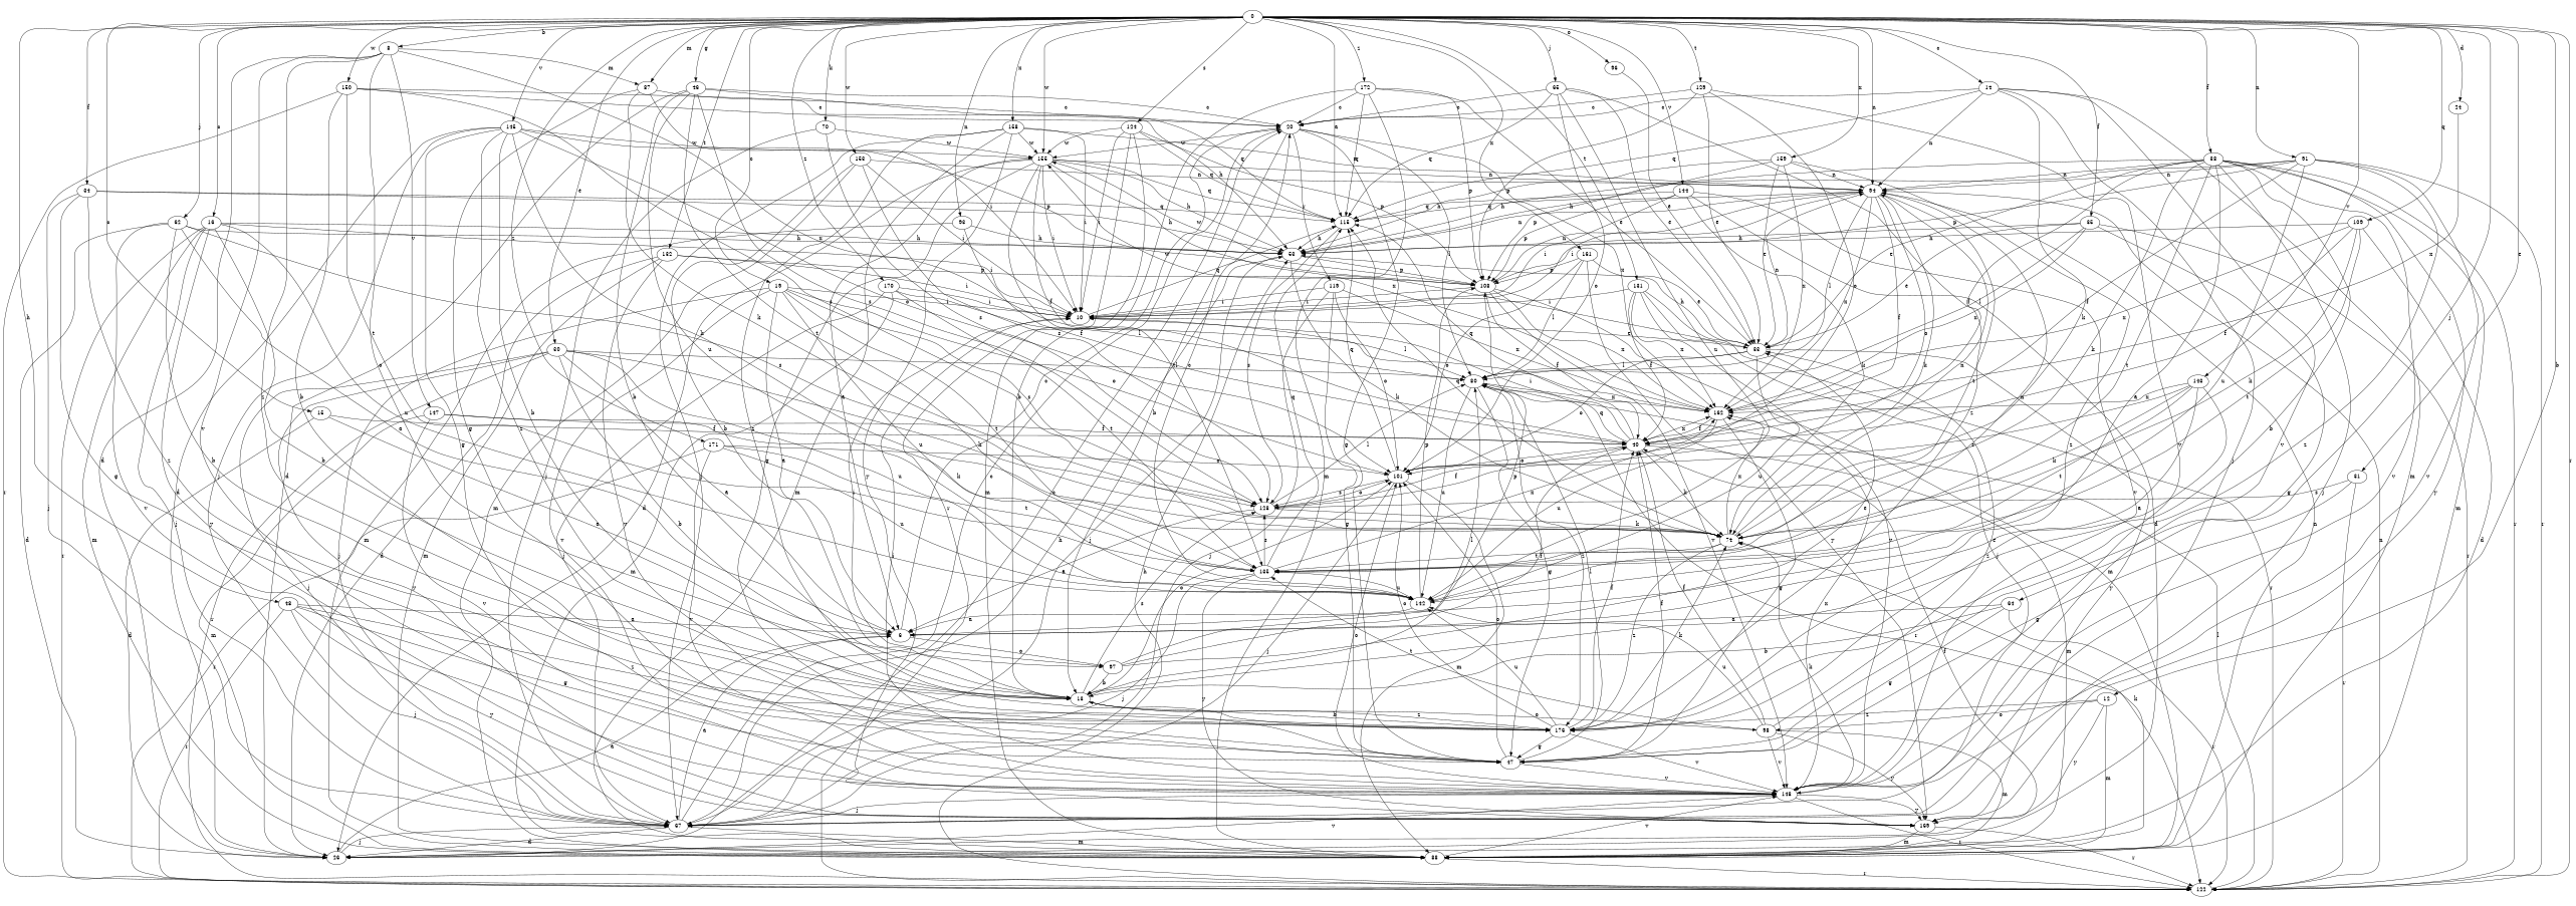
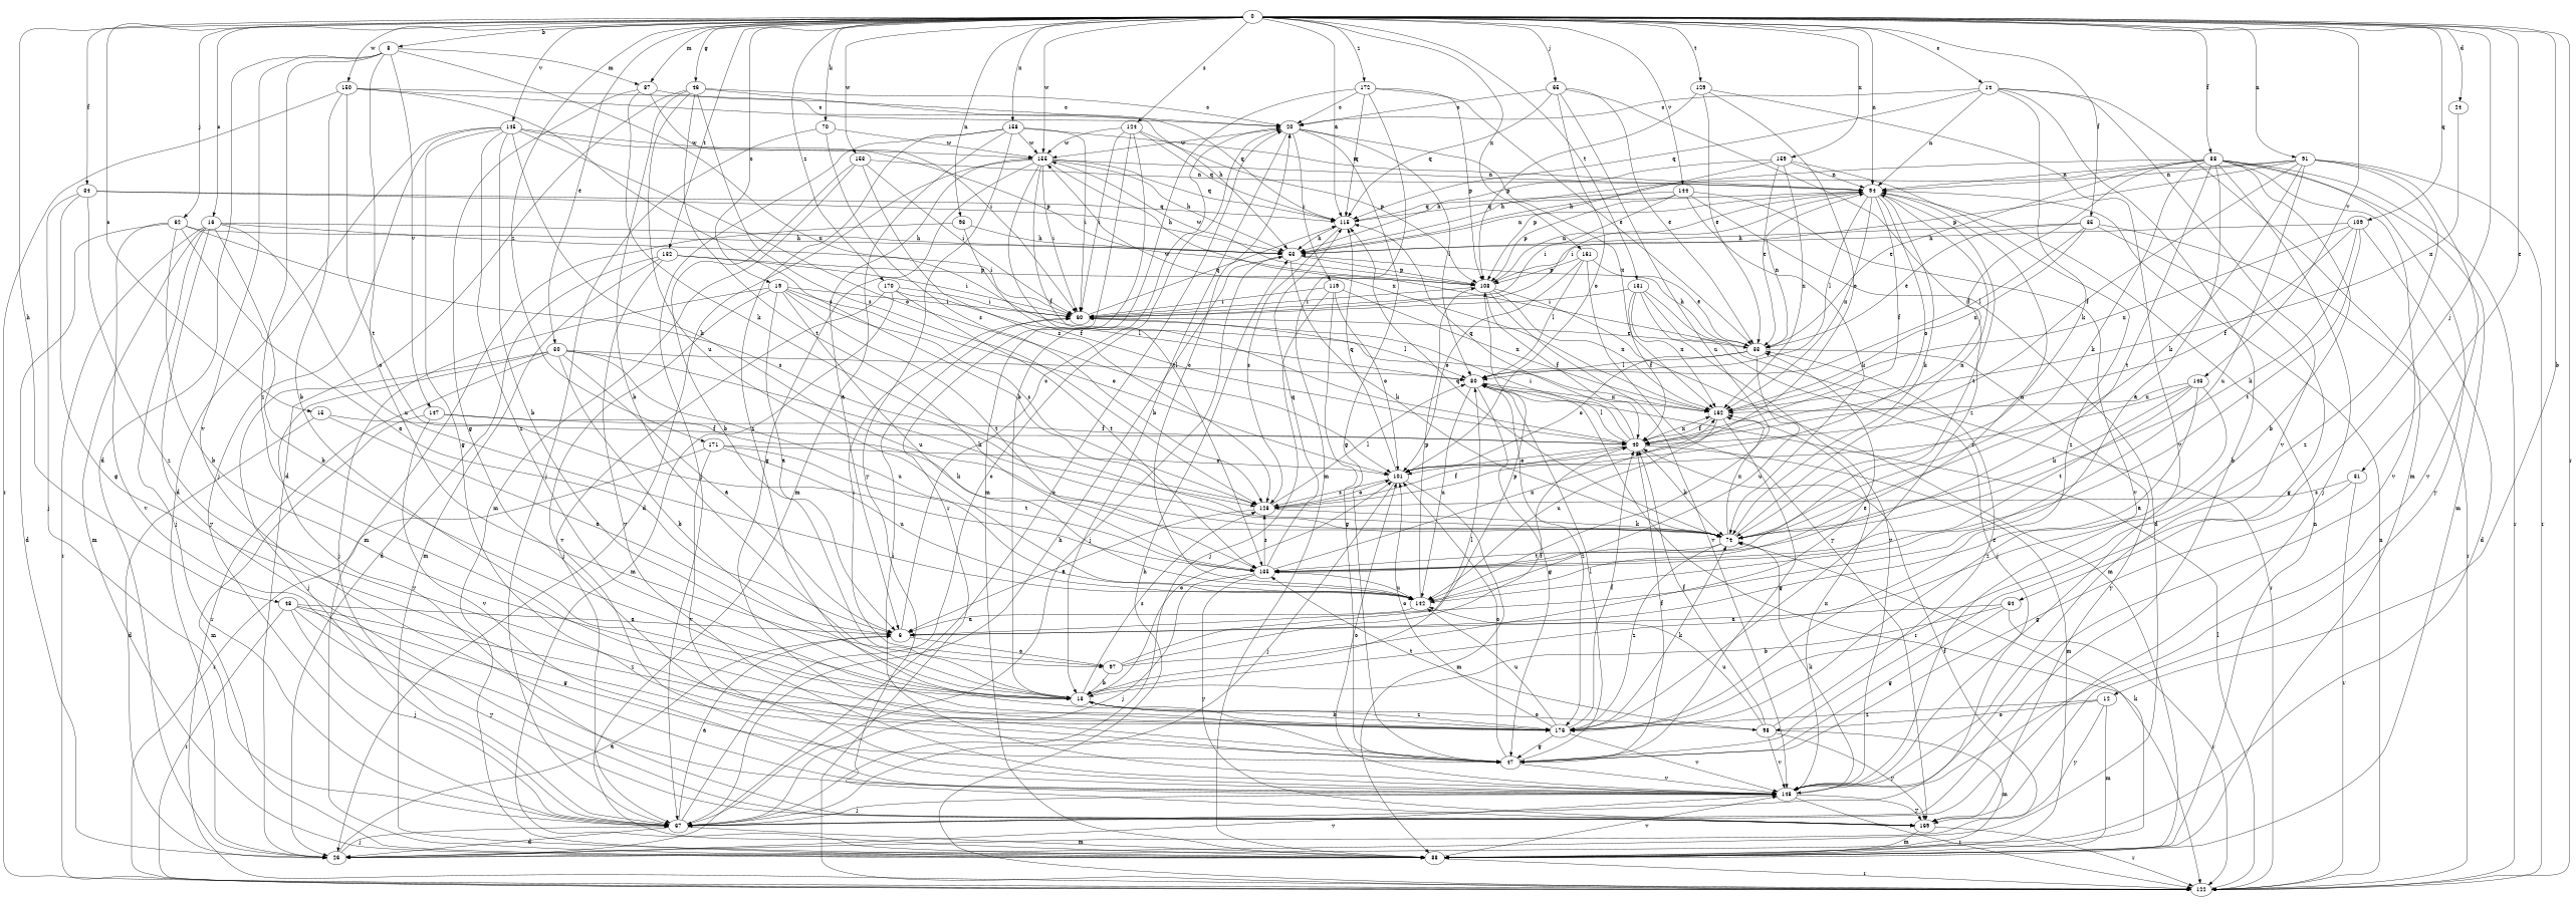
  strict digraph {
    0
    8
    12
    14
    15
    16
    19
    24
    30
    31
    34
    35
    38
    46
    48
    62
    64
    65
    70
    87
    91
    93
    94
-   96
    109
    115
    122
    124
    129
    131
    132
    143
    144
    145
    150
    153
    155
    158
    159
    161
    170
    171
    172
    97
    26
    147
    148
    162
    176
    88
    98
    169
    20
    67
    74
    6
    40
    13
    53
-   60 [label=10]
+   60
    142
    101
    128
    135
    80
    47
    33
    108
    119
    0 -> 8 [label=b]
    0 -> 12 [label=b]
    0 -> 14 [label=c]
    0 -> 15 [label=c]
    0 -> 16 [label=c]
    0 -> 19 [label=c]
    0 -> 24 [label=d]
    0 -> 30 [label=e]
    0 -> 31 [label=e]
    0 -> 34 [label=f]
    0 -> 35 [label=f]
    0 -> 38 [label=f]
    0 -> 46 [label=g]
    0 -> 48 [label=h]
    0 -> 62 [label=j]
    0 -> 64 [label=j]
    0 -> 65 [label=j]
    0 -> 70 [label=k]
    0 -> 87 [label=m]
    0 -> 91 [label=n]
    0 -> 93 [label=n]
    0 -> 94 [label=n]
-   0 -> 96 [label=o]
    0 -> 109 [label=q]
    0 -> 115 [label=a]
    0 -> 122 [label=r]
    0 -> 124 [label=s]
    0 -> 129 [label=t]
    0 -> 131 [label=t]
    0 -> 132 [label=t]
    0 -> 143 [label=v]
    0 -> 144 [label=v]
    0 -> 145 [label=v]
    0 -> 150 [label=w]
    0 -> 153 [label=w]
    0 -> 155 [label=w]
    0 -> 158 [label=x]
    0 -> 159 [label=x]
    0 -> 161 [label=x]
    0 -> 170 [label=z]
    0 -> 171 [label=z]
    0 -> 172 [label=z]
    8 -> 87 [label=m]
    8 -> 97 [label=o]
    8 -> 26 [label=d]
    8 -> 147 [label=v]
    8 -> 148 [label=v]
    8 -> 162 [label=x]
    8 -> 176 [label=z]
    12 -> 176 [label=z]
    12 -> 88 [label=m]
    12 -> 98 [label=o]
    12 -> 169 [label=y]
    14 -> 94 [label=n]
    14 -> 115 [label=q]
    14 -> 148 [label=v]
    14 -> 88 [label=m]
    14 -> 20 [label=c]
-   14 -> 67 [label=j]
+   14 -> 67 [label=b]
    14 -> 74 [label=k]
    15 -> 26 [label=d]
    15 -> 6 [label=a]
    15 -> 40 [label=f]
    16 -> 122 [label=r]
    16 -> 88 [label=m]
    16 -> 169 [label=y]
    16 -> 67 [label=j]
    16 -> 13 [label=b]
    16 -> 53 [label=h]
    16 -> 60 [label=i]
    16 -> 142 [label=u]
    19 -> 148 [label=v]
    19 -> 67 [label=j]
    19 -> 6 [label=a]
    19 -> 60 [label=i]
    19 -> 142 [label=u]
    19 -> 101 [label=o]
    19 -> 128 [label=s]
    19 -> 135 [label=t]
    24 -> 162 [label=x]
    30 -> 122 [label=r]
    30 -> 169 [label=y]
    30 -> 67 [label=j]
    30 -> 74 [label=k]
    30 -> 6 [label=a]
    30 -> 13 [label=b]
    30 -> 142 [label=u]
    30 -> 80 [label=l]
    31 -> 122 [label=r]
    31 -> 128 [label=s]
    31 -> 47 [label=g]
    34 -> 115 [label=q]
    34 -> 176 [label=z]
    34 -> 67 [label=j]
    34 -> 53 [label=h]
    34 -> 47 [label=g]
    35 -> 122 [label=r]
    35 -> 162 [label=x]
    35 -> 53 [label=h]
    35 -> 80 [label=l]
    35 -> 47 [label=g]
    35 -> 33 [label=e]
    38 -> 94 [label=n]
    38 -> 122 [label=r]
    38 -> 148 [label=v]
    38 -> 88 [label=m]
    38 -> 169 [label=y]
    38 -> 67 [label=j]
    38 -> 74 [label=k]
    38 -> 6 [label=a]
    38 -> 40 [label=f]
    38 -> 13 [label=b]
    38 -> 53 [label=h]
    38 -> 135 [label=t]
    38 -> 33 [label=e]
    46 -> 115 [label=q]
    46 -> 26 [label=d]
    46 -> 20 [label=c]
    46 -> 13 [label=b]
    46 -> 142 [label=u]
    46 -> 128 [label=s]
    46 -> 135 [label=t]
    48 -> 122 [label=r]
    48 -> 176 [label=z]
    48 -> 169 [label=y]
    48 -> 67 [label=j]
    48 -> 6 [label=a]
    48 -> 47 [label=g]
    62 -> 26 [label=d]
    62 -> 148 [label=v]
    62 -> 6 [label=a]
    62 -> 13 [label=b]
    62 -> 53 [label=h]
    62 -> 128 [label=s]
    64 -> 122 [label=r]
    64 -> 6 [label=a]
    64 -> 13 [label=b]
    64 -> 47 [label=g]
    65 -> 115 [label=q]
    65 -> 176 [label=z]
    65 -> 20 [label=c]
    65 -> 142 [label=u]
    65 -> 101 [label=o]
    65 -> 33 [label=e]
    70 -> 155 [label=w]
    70 -> 67 [label=j]
    70 -> 128 [label=s]
    87 -> 20 [label=c]
    87 -> 74 [label=k]
    87 -> 60 [label=i]
    87 -> 47 [label=g]
    91 -> 94 [label=n]
    91 -> 122 [label=r]
    91 -> 148 [label=v]
    91 -> 176 [label=z]
+   91 -> 74 [label=k]
    91 -> 40 [label=f]
    91 -> 53 [label=h]
    91 -> 142 [label=u]
    91 -> 108 [label=p]
    93 -> 88 [label=m]
    93 -> 40 [label=f]
    93 -> 53 [label=h]
    94 -> 115 [label=q]
    94 -> 162 [label=x]
    94 -> 74 [label=k]
    94 -> 40 [label=f]
    94 -> 60 [label=i]
    94 -> 101 [label=o]
    94 -> 135 [label=t]
    94 -> 80 [label=l]
-   96 -> 33 [label=e]
    109 -> 26 [label=d]
    109 -> 162 [label=x]
    109 -> 74 [label=k]
    109 -> 40 [label=f]
    109 -> 53 [label=h]
    109 -> 135 [label=t]
    115 -> 53 [label=h]
    115 -> 128 [label=s]
    122 -> 94 [label=n]
    122 -> 53 [label=h]
    122 -> 80 [label=l]
    124 -> 115 [label=q]
    124 -> 122 [label=r]
    124 -> 155 [label=w]
    124 -> 88 [label=m]
    124 -> 60 [label=i]
    124 -> 108 [label=p]
    129 -> 148 [label=v]
-   129 -> 20 [label=c]
    129 -> 101 [label=o]
    129 -> 33 [label=e]
    129 -> 108 [label=p]
    131 -> 122 [label=r]
    131 -> 148 [label=v]
    131 -> 162 [label=x]
    131 -> 67 [label=j]
    131 -> 40 [label=f]
    131 -> 60 [label=i]
    132 -> 26 [label=d]
    132 -> 148 [label=v]
    132 -> 88 [label=m]
    132 -> 60 [label=i]
    132 -> 108 [label=p]
    143 -> 162 [label=x]
    143 -> 176 [label=z]
    143 -> 74 [label=k]
    143 -> 6 [label=a]
    143 -> 128 [label=s]
    143 -> 135 [label=t]
    144 -> 115 [label=q]
    144 -> 26 [label=d]
    144 -> 148 [label=v]
    144 -> 74 [label=k]
    144 -> 60 [label=i]
    144 -> 108 [label=p]
    145 -> 155 [label=w]
    145 -> 26 [label=d]
    145 -> 176 [label=z]
    145 -> 67 [label=j]
    145 -> 74 [label=k]
    145 -> 13 [label=b]
    145 -> 101 [label=o]
    145 -> 47 [label=g]
    145 -> 108 [label=p]
    150 -> 122 [label=r]
    150 -> 20 [label=c]
    150 -> 13 [label=b]
    150 -> 53 [label=h]
    150 -> 128 [label=s]
    150 -> 135 [label=t]
    153 -> 94 [label=n]
    153 -> 88 [label=m]
    153 -> 13 [label=b]
    153 -> 60 [label=i]
    153 -> 128 [label=s]
    155 -> 94 [label=n]
    155 -> 115 [label=q]
    155 -> 26 [label=d]
    155 -> 162 [label=x]
    155 -> 6 [label=a]
    155 -> 40 [label=f]
    155 -> 53 [label=h]
    155 -> 60 [label=i]
    155 -> 135 [label=t]
    155 -> 47 [label=g]
    158 -> 94 [label=n]
    158 -> 155 [label=w]
    158 -> 176 [label=z]
    158 -> 88 [label=m]
    158 -> 169 [label=y]
    158 -> 67 [label=j]
    158 -> 60 [label=i]
    159 -> 94 [label=n]
    159 -> 162 [label=x]
    159 -> 176 [label=z]
    159 -> 53 [label=h]
    159 -> 33 [label=e]
    159 -> 108 [label=p]
    161 -> 169 [label=y]
    161 -> 101 [label=o]
    161 -> 80 [label=l]
    161 -> 33 [label=e]
    161 -> 108 [label=p]
    170 -> 88 [label=m]
    170 -> 67 [label=j]
    170 -> 60 [label=i]
    170 -> 135 [label=t]
    170 -> 80 [label=l]
    171 -> 122 [label=r]
    171 -> 148 [label=v]
    171 -> 142 [label=u]
    171 -> 101 [label=o]
    171 -> 135 [label=t]
    172 -> 115 [label=q]
    172 -> 88 [label=m]
    172 -> 20 [label=c]
    172 -> 13 [label=b]
    172 -> 33 [label=e]
    172 -> 108 [label=p]
    97 -> 40 [label=f]
    97 -> 13 [label=b]
    97 -> 60 [label=i]
    97 -> 33 [label=e]
    97 -> 108 [label=p]
    26 -> 148 [label=v]
    26 -> 20 [label=c]
    26 -> 67 [label=j]
    26 -> 6 [label=a]
    26 -> 40 [label=f]
    147 -> 148 [label=v]
    147 -> 88 [label=m]
    147 -> 74 [label=k]
    147 -> 40 [label=f]
    148 -> 122 [label=r]
    148 -> 162 [label=x]
    148 -> 169 [label=y]
    148 -> 67 [label=j]
    148 -> 74 [label=k]
    148 -> 60 [label=i]
    148 -> 101 [label=o]
    162 -> 40 [label=f]
    162 -> 142 [label=u]
    162 -> 47 [label=g]
    176 -> 148 [label=v]
    176 -> 74 [label=k]
    176 -> 40 [label=f]
    176 -> 13 [label=b]
    176 -> 142 [label=u]
    176 -> 101 [label=o]
    176 -> 47 [label=g]
    88 -> 94 [label=n]
    88 -> 122 [label=r]
    88 -> 148 [label=v]
    88 -> 74 [label=k]
    98 -> 148 [label=v]
    98 -> 88 [label=m]
    98 -> 169 [label=y]
    98 -> 40 [label=f]
    98 -> 142 [label=u]
    98 -> 135 [label=t]
    98 -> 33 [label=e]
    169 -> 122 [label=r]
    169 -> 88 [label=m]
    20 -> 155 [label=w]
    20 -> 162 [label=x]
    20 -> 13 [label=b]
    20 -> 80 [label=l]
    20 -> 47 [label=g]
    20 -> 119 [label=r]
    67 -> 26 [label=d]
    67 -> 88 [label=m]
    67 -> 20 [label=c]
    67 -> 6 [label=a]
    67 -> 53 [label=h]
    74 -> 94 [label=n]
    74 -> 115 [label=q]
    74 -> 162 [label=x]
    74 -> 176 [label=z]
    74 -> 135 [label=t]
    6 -> 97 [label=o]
    6 -> 20 [label=c]
    40 -> 115 [label=q]
    40 -> 162 [label=x]
    40 -> 88 [label=m]
    40 -> 74 [label=k]
    40 -> 60 [label=i]
    40 -> 101 [label=o]
-   40 -> 80 [label=q]
+   40 -> 80 [label=l]
    13 -> 176 [label=z]
    13 -> 98 [label=o]
    13 -> 101 [label=o]
    13 -> 128 [label=s]
    13 -> 80 [label=l]
    53 -> 94 [label=n]
    53 -> 67 [label=j]
    53 -> 74 [label=k]
    53 -> 108 [label=p]
    60 -> 115 [label=q]
    60 -> 80 [label=l]
    60 -> 33 [label=e]
    142 -> 94 [label=n]
    142 -> 20 [label=c]
    142 -> 6 [label=a]
    142 -> 108 [label=p]
    101 -> 115 [label=q]
    101 -> 88 [label=m]
    101 -> 67 [label=j]
    101 -> 128 [label=s]
    128 -> 74 [label=k]
    128 -> 6 [label=a]
    128 -> 40 [label=f]
    128 -> 101 [label=o]
    128 -> 80 [label=l]
    135 -> 115 [label=q]
    135 -> 162 [label=x]
    135 -> 169 [label=y]
    135 -> 67 [label=j]
    135 -> 142 [label=u]
    135 -> 128 [label=s]
    80 -> 122 [label=r]
    80 -> 162 [label=x]
    80 -> 176 [label=z]
    80 -> 142 [label=u]
    80 -> 47 [label=g]
    47 -> 148 [label=v]
    47 -> 40 [label=f]
    47 -> 101 [label=o]
    47 -> 80 [label=l]
    33 -> 94 [label=n]
    33 -> 155 [label=w]
    33 -> 169 [label=y]
    33 -> 53 [label=h]
    33 -> 142 [label=u]
    33 -> 101 [label=o]
    33 -> 80 [label=l]
    108 -> 94 [label=n]
    108 -> 155 [label=w]
    108 -> 148 [label=v]
    108 -> 162 [label=x]
    108 -> 88 [label=m]
    108 -> 40 [label=f]
    108 -> 60 [label=i]
    119 -> 162 [label=x]
    119 -> 67 [label=j]
    119 -> 60 [label=i]
    119 -> 101 [label=o]
    119 -> 47 [label=g]
  }
